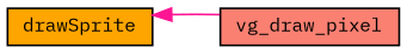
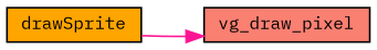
  digraph {
    rankdir=LR
    fontname="IBM Plex Mono"
    node [color=black fontname="IBM Plex Mono" fontsize=10 shape=record style=filled]
    n1 [fillcolor=orange fontcolor=black height=0.2 label=drawSprite width=0.4]
    n2 [fillcolor=salmon height=0.2 label=vg_draw_pixel width=0.4]
-   n2 -> n1 [color=deeppink fontname="IBM Plex Mono" fontsize=10 labelfontname=Helvetica labelfontsize=10 style=solid]
+   n1 -> n2 [color=deeppink fontname="IBM Plex Mono" fontsize=10 labelfontname=Helvetica labelfontsize=10 style=solid]
  }
